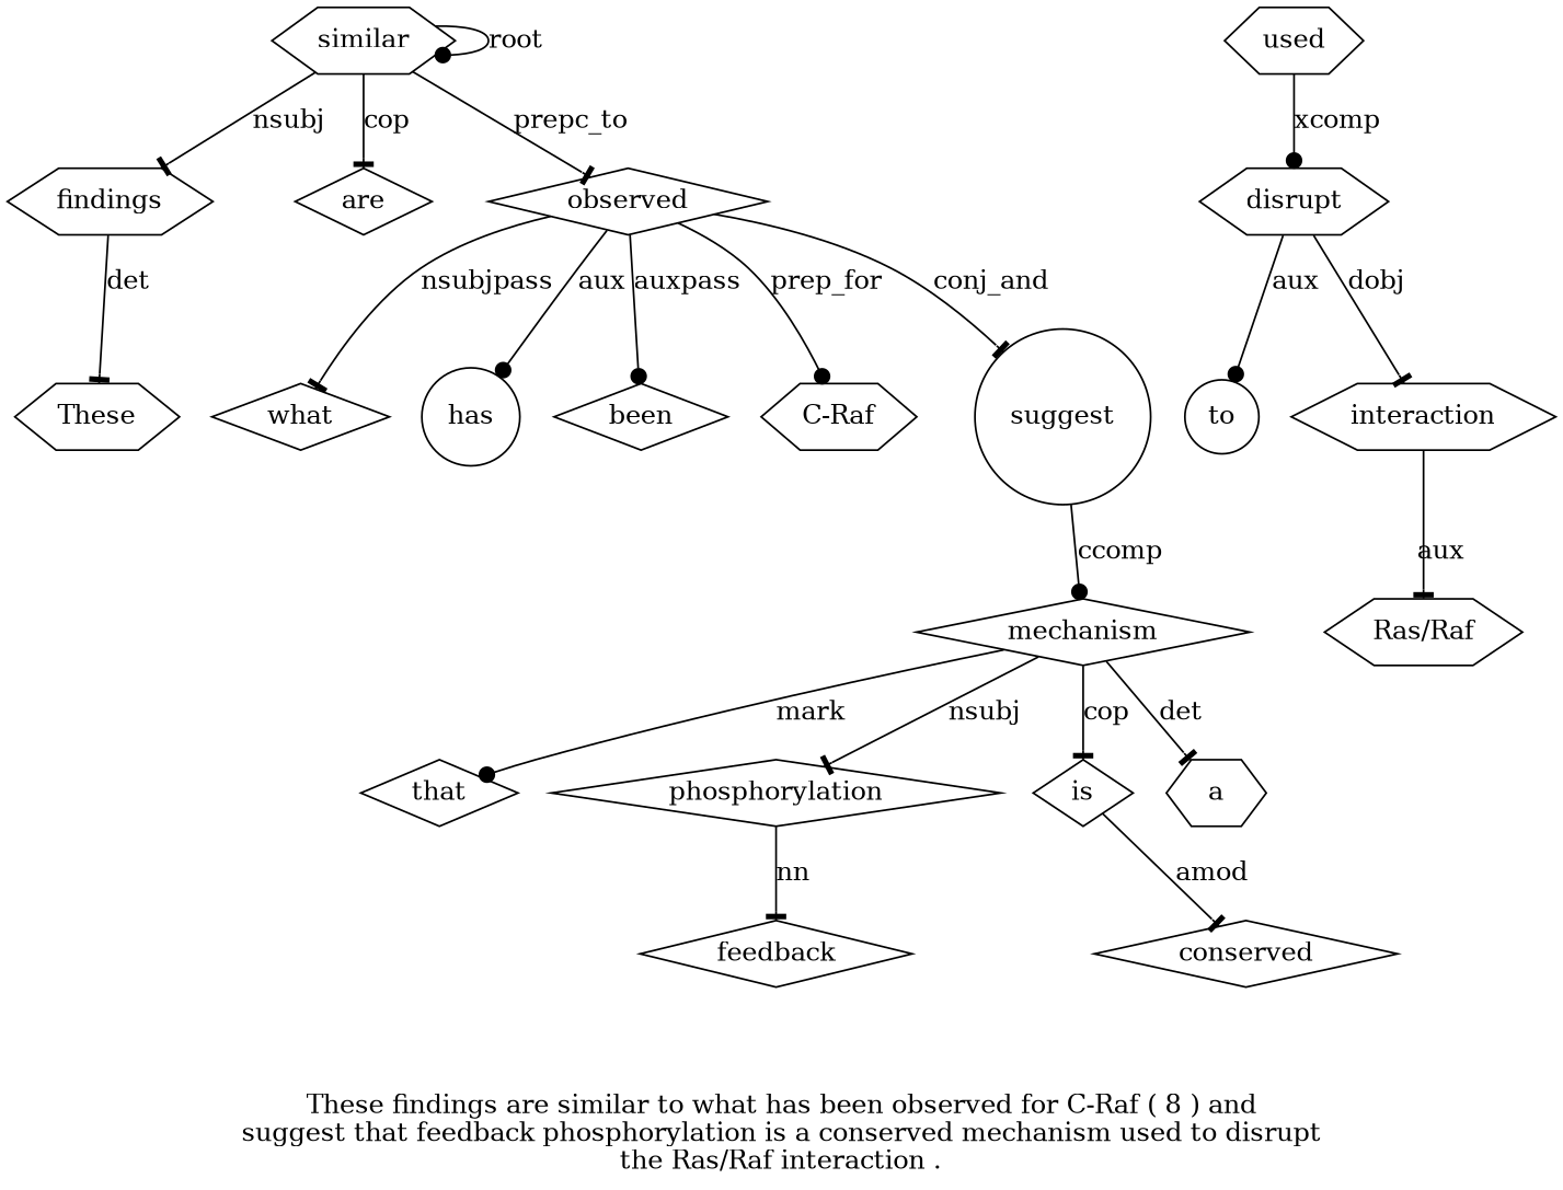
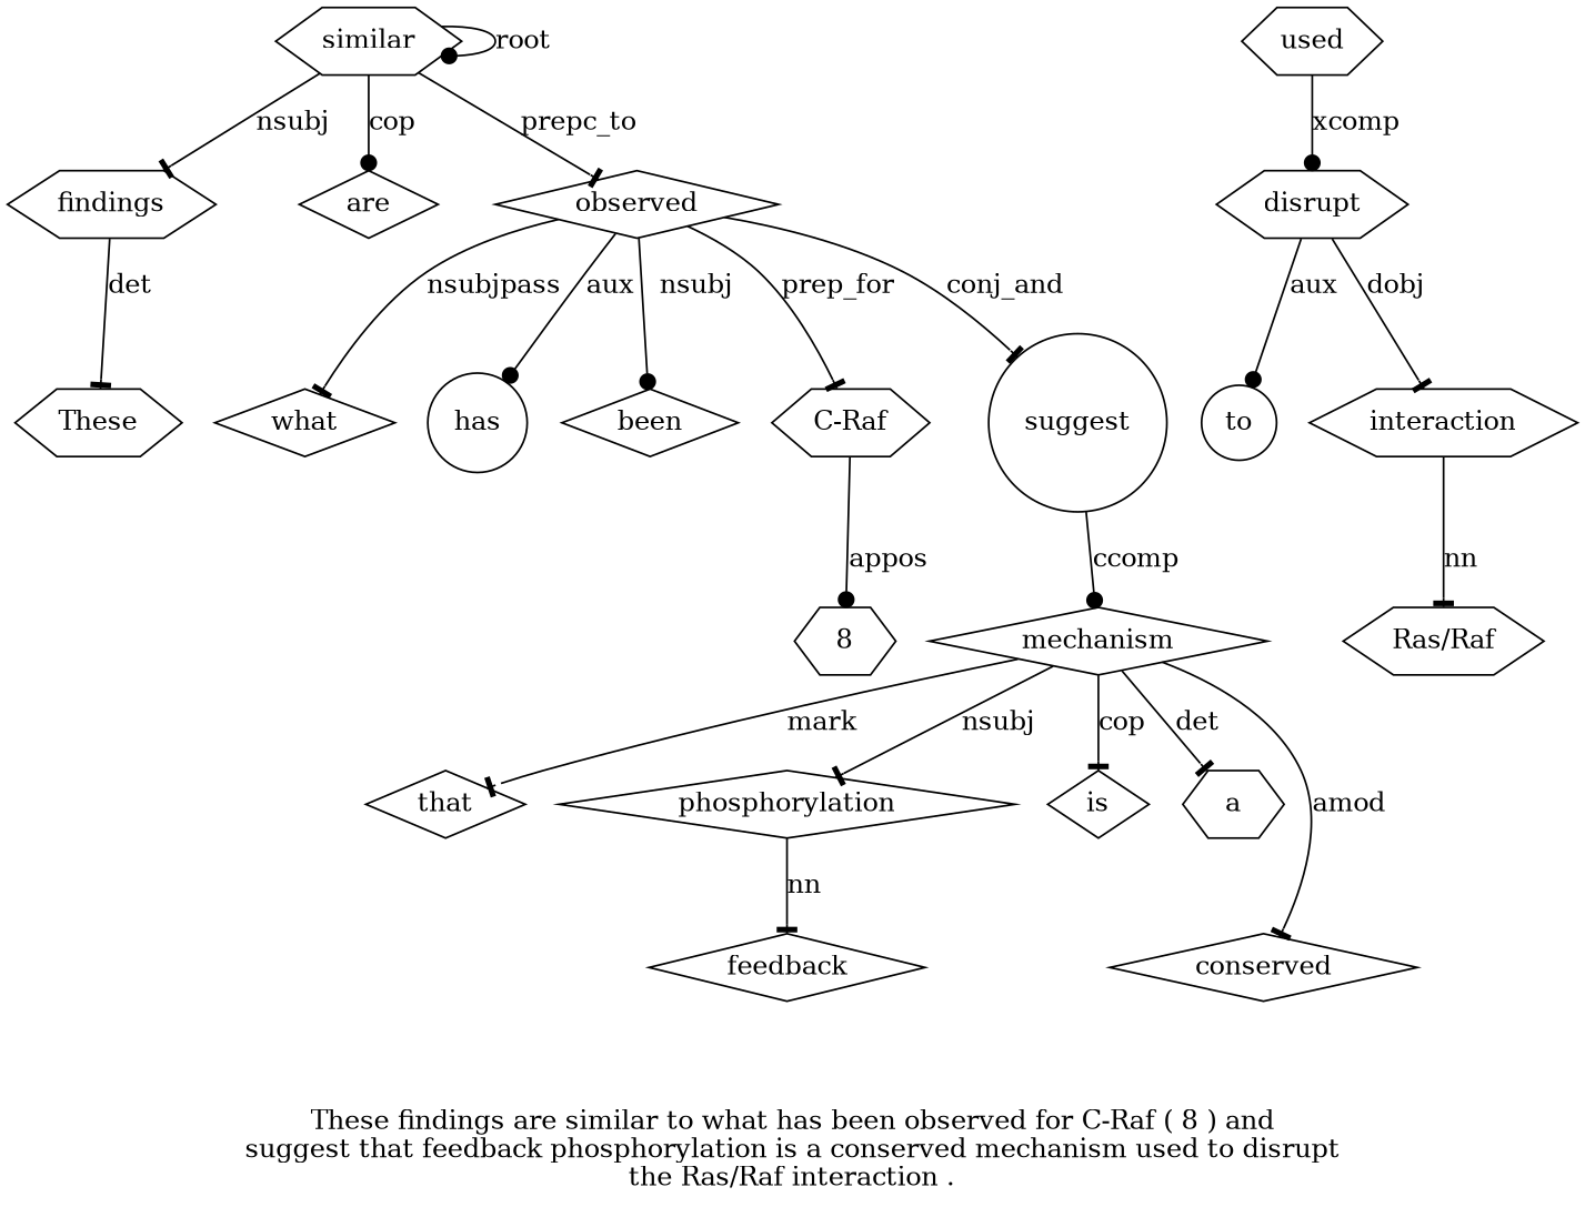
  digraph {
    label="These findings are similar to what has been observed for C-Raf ( 8 ) and\nsuggest that feedback phosphorylation is a conserved mechanism used to disrupt\nthe Ras/Raf interaction ."
    node [fillcolor=white shape=hexagon style=filled]
    edge [arrowhead=tee]
    n1 [label=findings]
    n2 [label=These]
    n3 [label=similar]
    n4 [label=are shape=diamond]
    n5 [label=observed shape=diamond]
    n6 [label=what shape=diamond]
    n7 [label=has shape=circle]
    n8 [label=been shape=diamond]
    n9 [label="C-Raf"]
    n10 [label=suggest shape=circle]
+   n11 [label=8]
    n12 [label=mechanism shape=diamond]
    n13 [label=that shape=diamond]
    n14 [label=phosphorylation shape=diamond]
    n15 [label=is shape=diamond]
    n16 [label=a]
    n17 [label=conserved shape=diamond]
    n18 [label=feedback shape=diamond]
    n19 [label=used]
    n20 [label=disrupt]
    n21 [label=to shape=circle]
    n22 [label=interaction]
    n23 [label="Ras/Raf"]
    n1 -> n2 [label=det]
    n3 -> n1 [label=nsubj]
    n3 -> n3 [arrowhead=dot label=root]
-   n3 -> n4 [label=cop]
+   n3 -> n4 [arrowhead=dot label=cop]
    n3 -> n5 [label=prepc_to]
    n5 -> n6 [label=nsubjpass]
    n5 -> n7 [arrowhead=dot label=aux]
-   n5 -> n8 [arrowhead=dot label=auxpass]
-   n5 -> n9 [arrowhead=dot label=prep_for]
+   n5 -> n8 [arrowhead=dot label=nsubj]
+   n5 -> n9 [label=prep_for]
    n5 -> n10 [label=conj_and]
+   n9 -> n11 [arrowhead=dot label=appos]
    n10 -> n12 [arrowhead=dot label=ccomp]
-   n12 -> n13 [arrowhead=dot label=mark]
+   n12 -> n13 [label=mark]
    n12 -> n14 [label=nsubj]
    n12 -> n15 [label=cop]
    n12 -> n16 [label=det]
-   n15 -> n17 [label=amod]
+   n12 -> n17 [label=amod]
    n14 -> n18 [label=nn]
    n19 -> n20 [arrowhead=dot label=xcomp]
    n20 -> n21 [arrowhead=dot label=aux]
    n20 -> n22 [label=dobj]
-   n22 -> n23 [label=aux]
+   n22 -> n23 [label=nn]
  }
